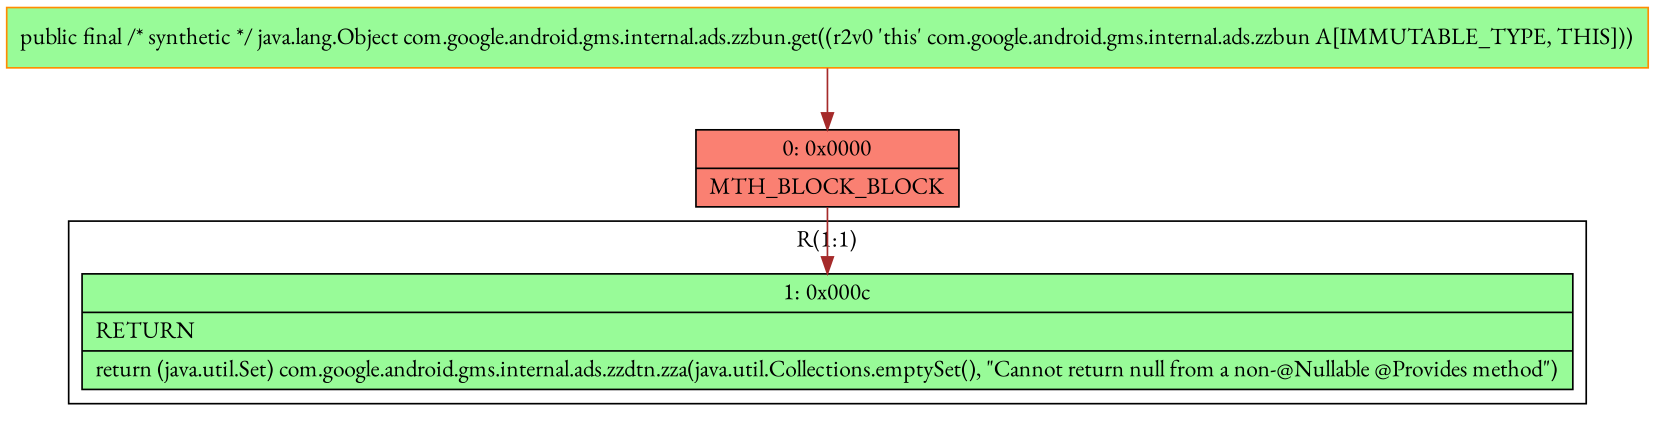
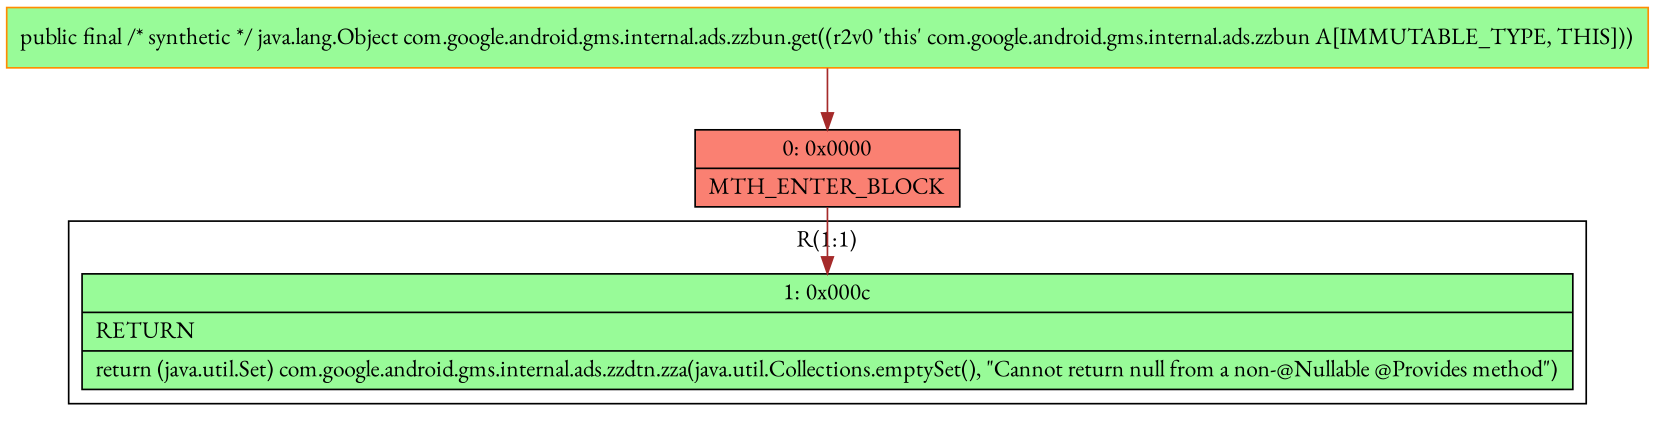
  digraph {
    fontname="EB Garamond"
    node [color=black shape=record style=filled fillcolor=palegreen fontname="EB Garamond"]
    edge [color=brown fontname="EB Garamond"]
    n1 [label="{1\:\ 0x000c|RETURN\l|return (java.util.Set) com.google.android.gms.internal.ads.zzdtn.zza(java.util.Collections.emptySet(), \"Cannot return null from a non\-@Nullable @Provides method\")\l}"]
-   n2 [label="{0\:\ 0x0000|MTH_BLOCK_BLOCK\l}" fillcolor=salmon]
+   n2 [label="{0\:\ 0x0000|MTH_ENTER_BLOCK\l}" fillcolor=salmon]
    n3 [label="{public final \/* synthetic *\/ java.lang.Object com.google.android.gms.internal.ads.zzbun.get((r2v0 'this' com.google.android.gms.internal.ads.zzbun A[IMMUTABLE_TYPE, THIS])) }" color=darkorange]
    subgraph cluster_1 {
      label="R(1:1)"
      n1
    }
    n2 -> n1
    n3 -> n2
  }
